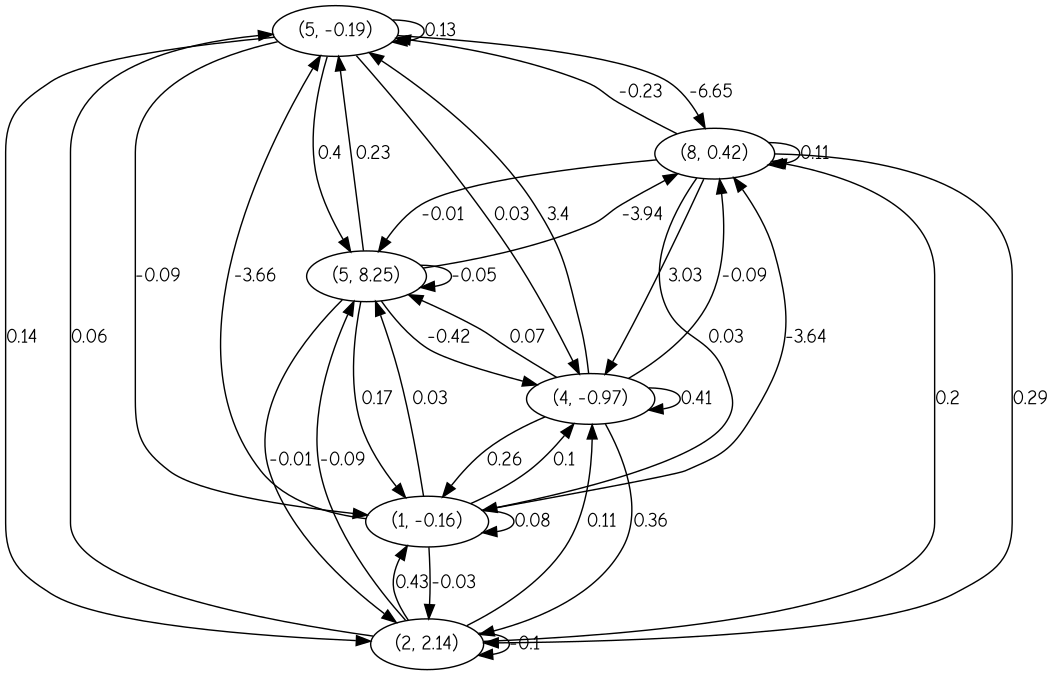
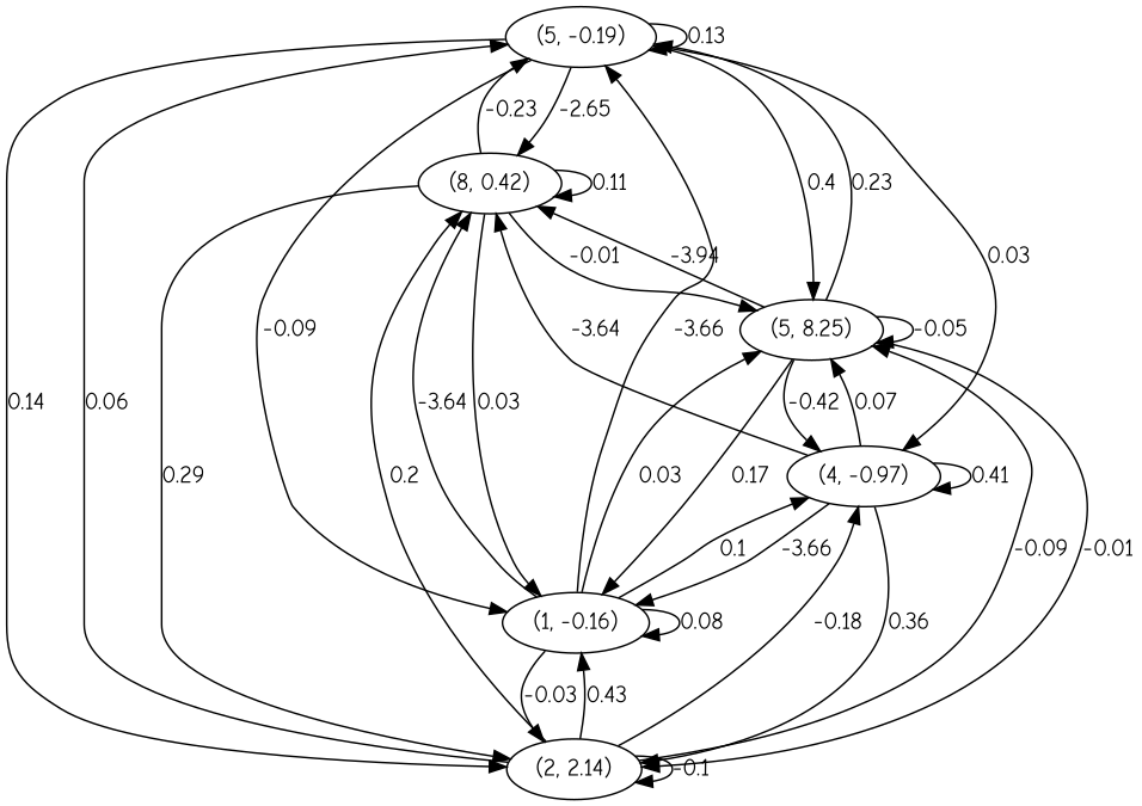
  digraph {
    fontname="Comic Neue"
    node [fontname="Comic Neue"]
    edge [fontname="Comic Neue"]
    n1 [label="(5, -0.19)"]
    n2 [label="(8, 0.42)"]
    n3 [label="(2, 2.14)"]
    n4 [label="(1, -0.16)"]
    n5 [label="(4, -0.97)"]
    n6 [label="(5, 8.25)"]
    n1 -> n1 [label=0.13]
-   n1 -> n2 [label=-6.65]
+   n1 -> n2 [label=-2.65]
    n1 -> n3 [label=0.14]
    n1 -> n4 [label=-0.09]
    n1 -> n5 [label=0.03]
    n1 -> n6 [label=0.4]
    n2 -> n1 [label=-0.23]
    n2 -> n2 [label=0.11]
    n2 -> n3 [label=0.29]
    n2 -> n4 [label=0.03]
-   n2 -> n5 [label=3.03]
    n2 -> n6 [label=-0.01]
    n3 -> n1 [label=0.06]
    n3 -> n2 [label=0.2]
    n3 -> n3 [label=-0.1]
    n3 -> n4 [label=0.43]
-   n3 -> n5 [label=0.11]
+   n3 -> n5 [label=-0.18]
    n3 -> n6 [label=-0.09]
    n4 -> n1 [label=-3.66]
    n4 -> n2 [label=-3.64]
    n4 -> n3 [label=-0.03]
    n4 -> n4 [label=0.08]
    n4 -> n5 [label=0.1]
    n4 -> n6 [label=0.03]
-   n5 -> n1 [label=3.4]
-   n5 -> n2 [label=-0.09]
+   n5 -> n2 [label=-3.64]
    n5 -> n3 [label=0.36]
-   n5 -> n4 [label=0.26]
+   n5 -> n4 [label=-3.66]
    n5 -> n5 [label=0.41]
    n5 -> n6 [label=0.07]
    n6 -> n1 [label=0.23]
    n6 -> n2 [label=-3.94]
    n6 -> n3 [label=-0.01]
    n6 -> n4 [label=0.17]
    n6 -> n5 [label=-0.42]
    n6 -> n6 [label=-0.05]
  }
